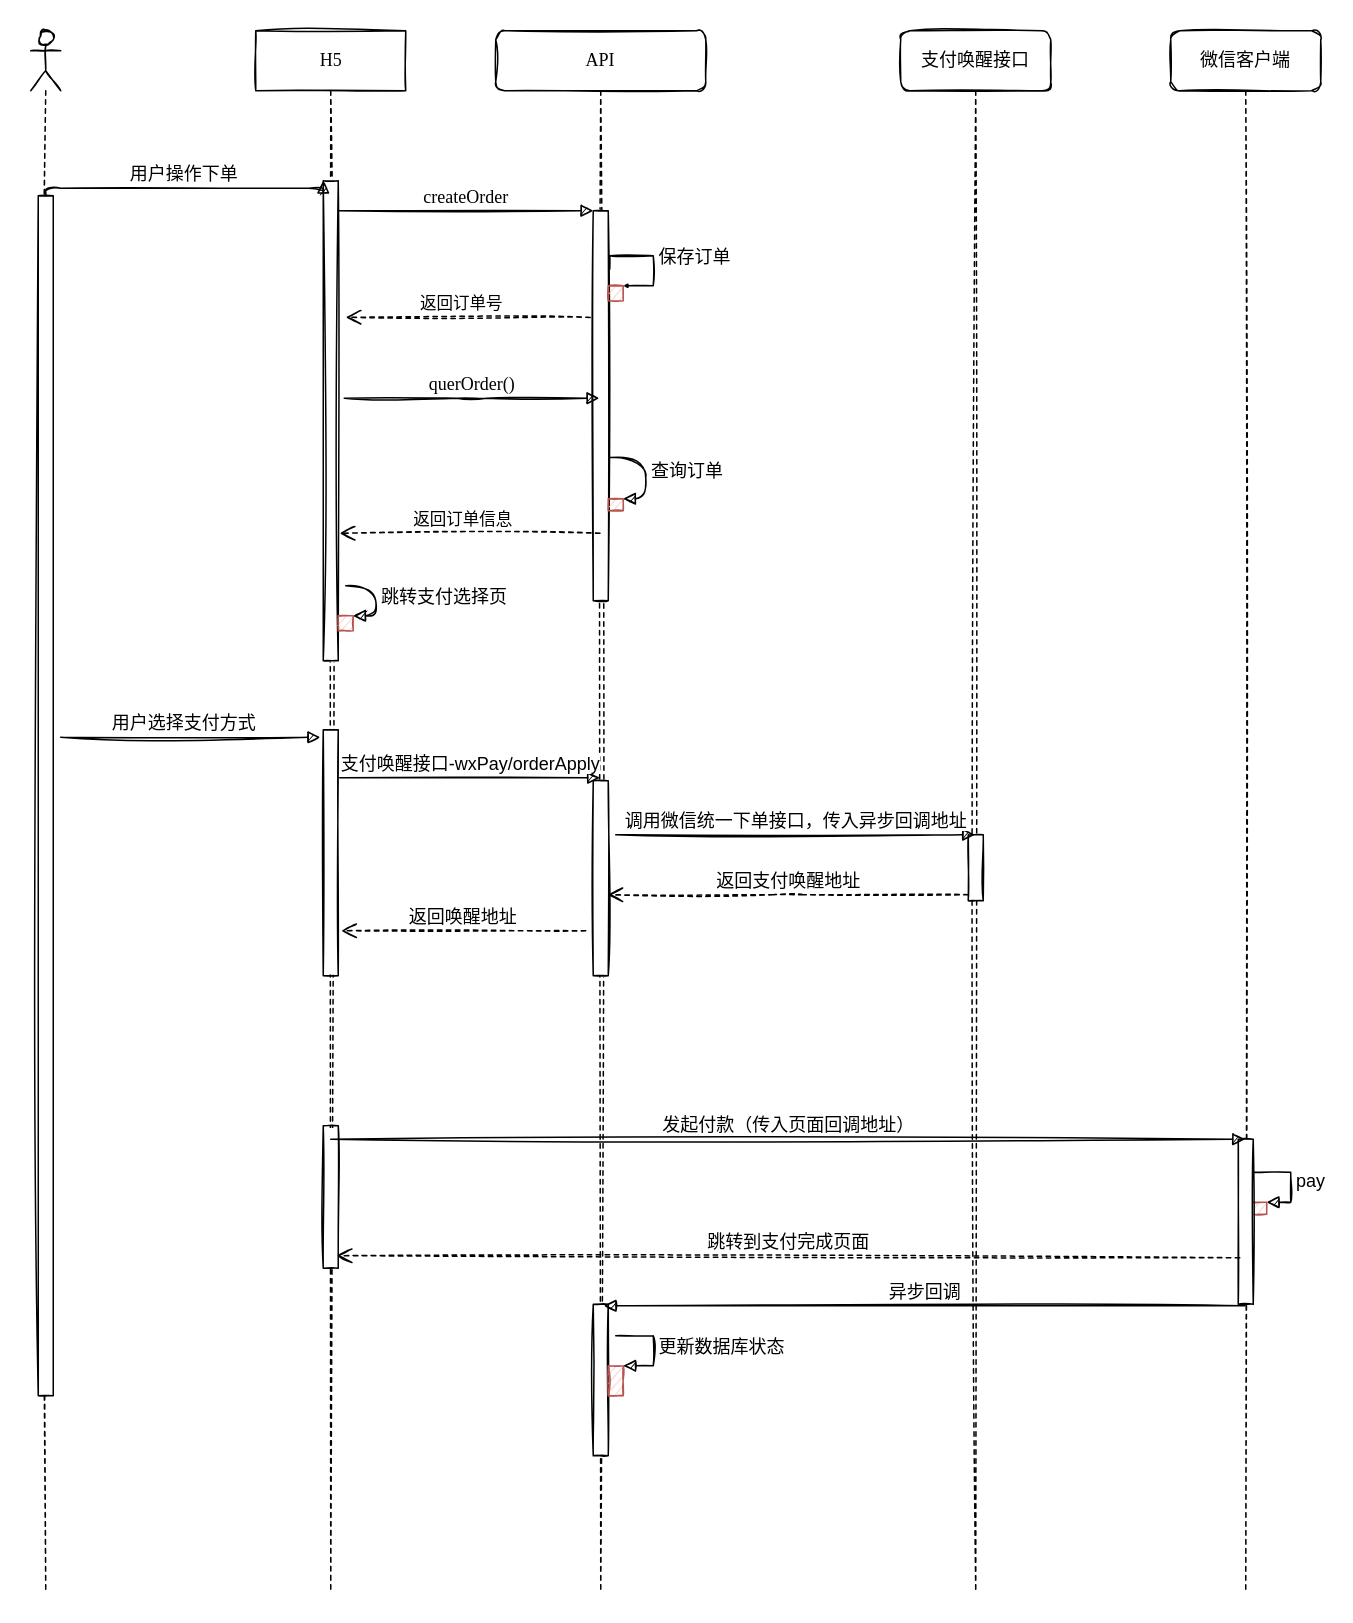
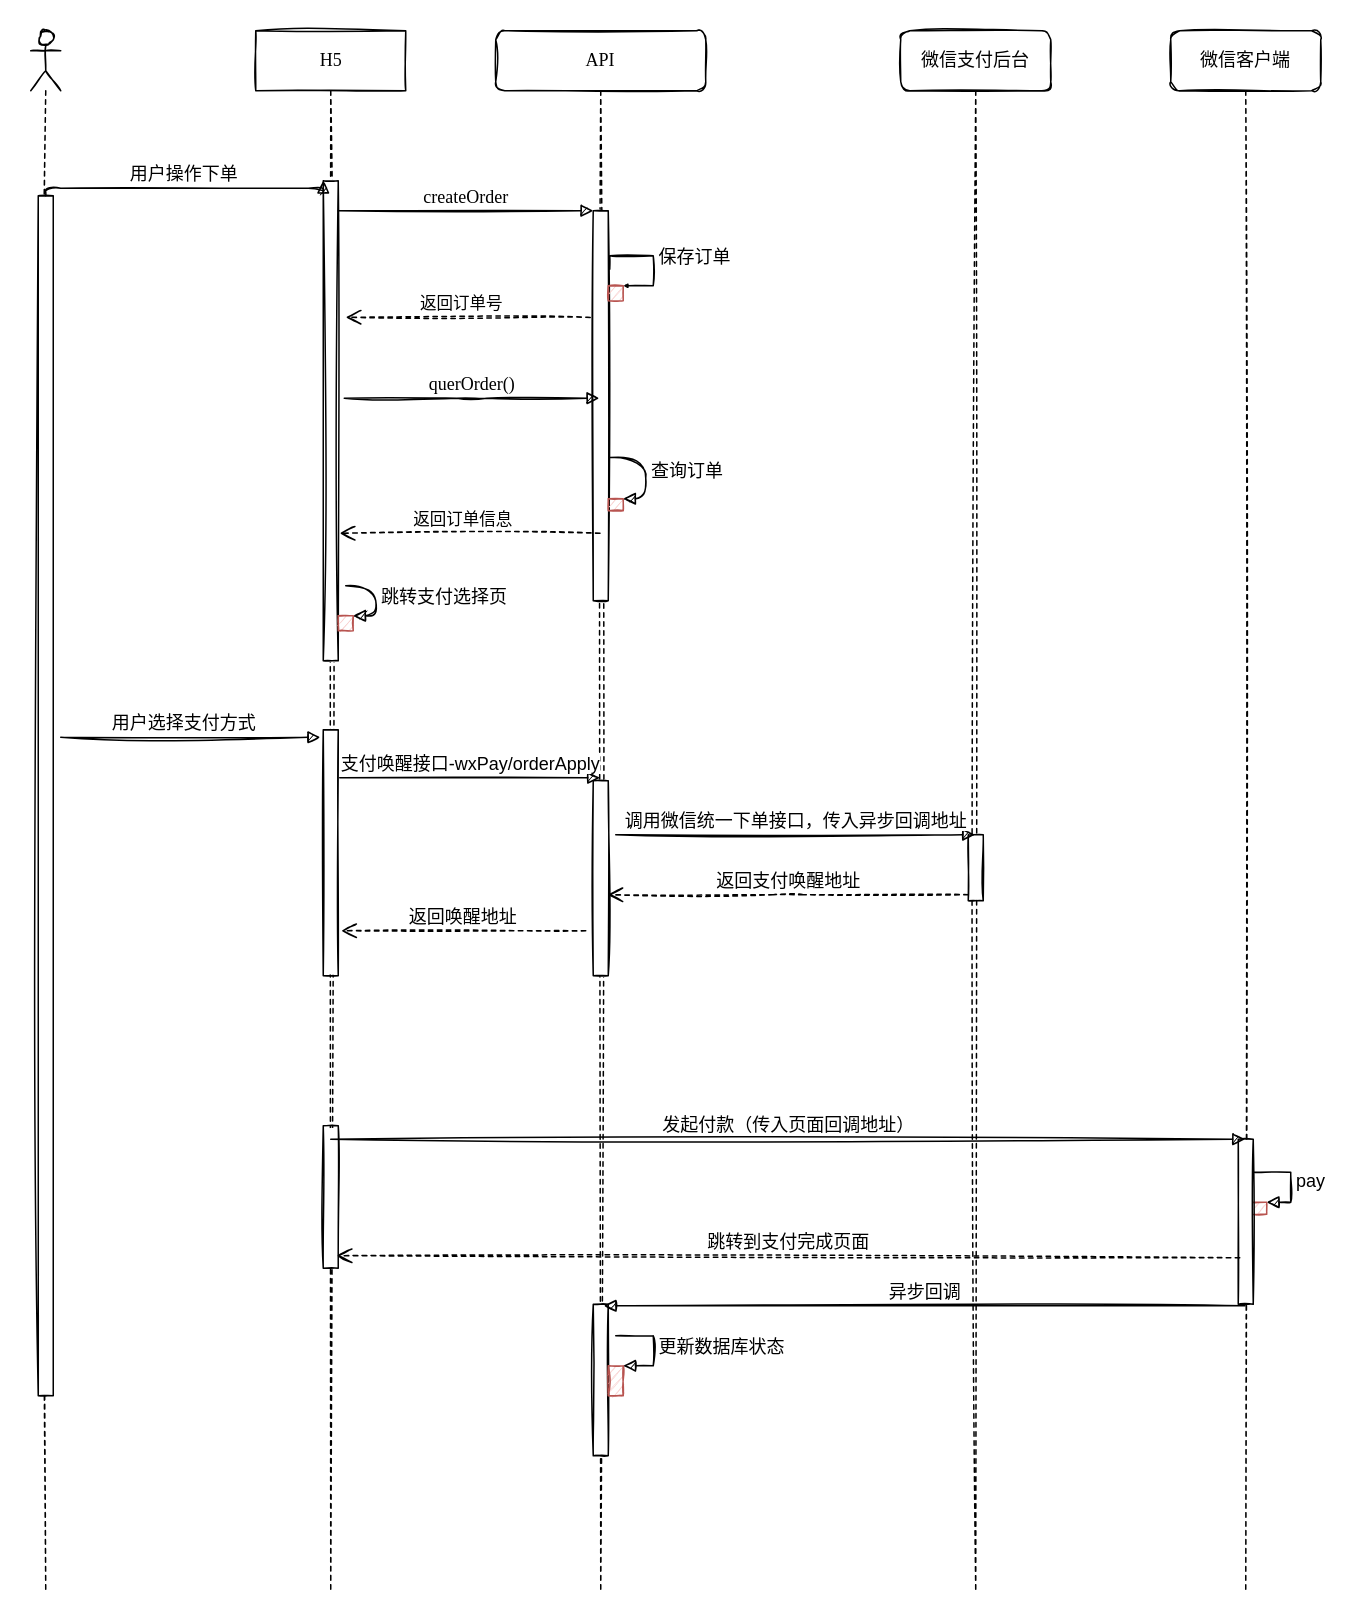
  <mxCell id="0" value="" />
  <mxCell id="1" parent="0" />
  <mxCell id="2" value="H5" style="html=1;points=[];perimeter=orthogonalPerimeter;shape=umlLifeline;participant=label;shadow=0;fontFamily=Verdana;fontSize=12;fontColor=#000000;align=center;strokeColor=#000000;strokeWidth=1;fillColor=#ffffff;recursiveResize=0;container=1;collapsible=0;comic=0;sketch=1;" parent="1" vertex="1"><mxGeometry x="170" y="20" width="100" height="1040" as="geometry" /></mxCell>
  <mxCell id="3" value="" style="html=1;points=[];perimeter=orthogonalPerimeter;rounded=0;shadow=0;comic=0;labelBackgroundColor=none;strokeWidth=1;fontFamily=Verdana;fontSize=12;align=center;sketch=1;" parent="2" vertex="1"><mxGeometry x="45" y="100" width="10" height="320" as="geometry" /></mxCell>
  <mxCell id="4" value="" style="html=1;points=[];perimeter=orthogonalPerimeter;sketch=1;fontFamily=Helvetica;fontSize=19;" vertex="1" parent="2"><mxGeometry x="45" y="466" width="10" height="164" as="geometry" /></mxCell>
  <mxCell id="5" value="" style="html=1;points=[];perimeter=orthogonalPerimeter;sketch=1;fontFamily=Helvetica;fontSize=12;fillColor=#f8cecc;strokeColor=#b85450;" vertex="1" parent="2"><mxGeometry x="55" y="390" width="10" height="10" as="geometry" /></mxCell>
  <mxCell id="6" value="跳转支付选择页" style="edgeStyle=orthogonalEdgeStyle;html=1;align=left;spacingLeft=2;endArrow=block;rounded=0;entryX=1;entryY=0;fontFamily=Helvetica;fontSize=12;sketch=1;curved=1;" edge="1" target="5" parent="2"><mxGeometry relative="1" as="geometry"><mxPoint x="60" y="370" as="sourcePoint" /><Array as="points"><mxPoint x="80" y="370" /><mxPoint x="80" y="390" /></Array></mxGeometry></mxCell>
  <mxCell id="7" value="" style="html=1;points=[];perimeter=orthogonalPerimeter;sketch=1;fontFamily=Helvetica;fontSize=12;" vertex="1" parent="2"><mxGeometry x="45" y="730" width="10" height="95" as="geometry" /></mxCell>
  <mxCell id="8" value="API" style="shape=umlLifeline;perimeter=lifelinePerimeter;whiteSpace=wrap;html=1;container=1;collapsible=0;recursiveResize=0;outlineConnect=0;rounded=1;shadow=0;comic=0;labelBackgroundColor=none;strokeWidth=1;fontFamily=Verdana;fontSize=12;align=center;sketch=1;" parent="1" vertex="1"><mxGeometry x="330" y="20" width="140" height="1040" as="geometry" /></mxCell>
  <mxCell id="9" value="" style="html=1;points=[];perimeter=orthogonalPerimeter;rounded=0;shadow=0;comic=0;labelBackgroundColor=none;strokeWidth=1;fontFamily=Verdana;fontSize=12;align=center;sketch=1;" parent="8" vertex="1"><mxGeometry x="65" y="120" width="10" height="260" as="geometry" /></mxCell>
  <mxCell id="10" value="" style="html=1;points=[];perimeter=orthogonalPerimeter;sketch=1;fontFamily=Helvetica;fontSize=12;spacing=2;fillColor=#f8cecc;strokeColor=#b85450;" parent="8" vertex="1"><mxGeometry x="75" y="170" width="10" height="10" as="geometry" /></mxCell>
  <mxCell id="11" value="保存订单" style="edgeStyle=orthogonalEdgeStyle;html=1;align=left;spacingLeft=2;endArrow=block;rounded=0;entryX=1;entryY=0;fontFamily=Helvetica;fontSize=12;sketch=1;spacing=2;endSize=1;exitX=1.1;exitY=0.15;exitDx=0;exitDy=0;exitPerimeter=0;" parent="8" source="9" target="10" edge="1"><mxGeometry relative="1" as="geometry"><mxPoint x="80" y="150" as="sourcePoint" /><Array as="points"><mxPoint x="105" y="150" /><mxPoint x="105" y="170" /></Array></mxGeometry></mxCell>
  <mxCell id="12" value="" style="html=1;points=[];perimeter=orthogonalPerimeter;sketch=1;fontFamily=Helvetica;fontSize=19;fillColor=#f8cecc;strokeColor=#b85450;" parent="8" vertex="1"><mxGeometry x="75" y="312" width="10" height="8" as="geometry" /></mxCell>
  <mxCell id="13" value="查询订单" style="edgeStyle=orthogonalEdgeStyle;html=1;align=left;spacingLeft=2;endArrow=block;rounded=0;entryX=1;entryY=0;fontFamily=Helvetica;fontSize=12;exitX=1.1;exitY=0.633;exitDx=0;exitDy=0;exitPerimeter=0;sketch=1;curved=1;" parent="8" source="9" target="12" edge="1"><mxGeometry relative="1" as="geometry"><mxPoint x="80" y="292" as="sourcePoint" /><Array as="points"><mxPoint x="100" y="285" /><mxPoint x="100" y="312" /></Array></mxGeometry></mxCell>
  <mxCell id="14" value="" style="html=1;points=[];perimeter=orthogonalPerimeter;sketch=1;fontFamily=Helvetica;fontSize=12;" vertex="1" parent="8"><mxGeometry x="65" y="500" width="10" height="130" as="geometry" /></mxCell>
  <mxCell id="15" value="" style="html=1;points=[];perimeter=orthogonalPerimeter;sketch=1;fontFamily=Helvetica;fontSize=12;" vertex="1" parent="8"><mxGeometry x="65" y="849" width="10" height="101" as="geometry" /></mxCell>
  <mxCell id="16" value="" style="html=1;points=[];perimeter=orthogonalPerimeter;sketch=1;fontFamily=Helvetica;fontSize=12;fillColor=#f8cecc;strokeColor=#b85450;" vertex="1" parent="8"><mxGeometry x="75" y="890" width="10" height="20" as="geometry" /></mxCell>
  <mxCell id="17" value="更新数据库状态" style="edgeStyle=orthogonalEdgeStyle;html=1;align=left;spacingLeft=2;endArrow=block;rounded=0;entryX=1;entryY=0;fontFamily=Helvetica;fontSize=12;sketch=1;" edge="1" target="16" parent="8"><mxGeometry relative="1" as="geometry"><mxPoint x="80" y="870" as="sourcePoint" /><Array as="points"><mxPoint x="105" y="870" /></Array></mxGeometry></mxCell>
- <mxCell id="18" value="支付唤醒接口" style="shape=umlLifeline;perimeter=lifelinePerimeter;whiteSpace=wrap;html=1;container=1;collapsible=0;recursiveResize=0;outlineConnect=0;rounded=1;shadow=0;comic=0;labelBackgroundColor=none;strokeWidth=1;fontFamily=Verdana;fontSize=12;align=center;sketch=1;" parent="1" vertex="1"><mxGeometry x="600" y="20" width="100" height="1040" as="geometry" /></mxCell>
+ <mxCell id="18" value="微信支付后台" style="shape=umlLifeline;perimeter=lifelinePerimeter;whiteSpace=wrap;html=1;container=1;collapsible=0;recursiveResize=0;outlineConnect=0;rounded=1;shadow=0;comic=0;labelBackgroundColor=none;strokeWidth=1;fontFamily=Verdana;fontSize=12;align=center;sketch=1;" parent="1" vertex="1"><mxGeometry x="600" y="20" width="100" height="1040" as="geometry" /></mxCell>
  <mxCell id="19" value="" style="html=1;points=[];perimeter=orthogonalPerimeter;sketch=1;fontFamily=Helvetica;fontSize=12;" vertex="1" parent="18"><mxGeometry x="45" y="536" width="10" height="44" as="geometry" /></mxCell>
  <mxCell id="20" value="微信客户端" style="shape=umlLifeline;perimeter=lifelinePerimeter;whiteSpace=wrap;html=1;container=1;collapsible=0;recursiveResize=0;outlineConnect=0;rounded=1;shadow=0;comic=0;labelBackgroundColor=none;strokeWidth=1;fontFamily=Verdana;fontSize=12;align=center;sketch=1;" parent="1" vertex="1"><mxGeometry x="780" y="20" width="100" height="1040" as="geometry" /></mxCell>
  <mxCell id="21" value="" style="html=1;points=[];perimeter=orthogonalPerimeter;sketch=1;fontFamily=Helvetica;fontSize=12;fillColor=#f8cecc;strokeColor=#b85450;" vertex="1" parent="20"><mxGeometry x="54" y="781" width="10" height="8" as="geometry" /></mxCell>
  <mxCell id="22" value="pay" style="edgeStyle=orthogonalEdgeStyle;html=1;align=left;spacingLeft=2;endArrow=block;rounded=0;entryX=1;entryY=0;fontFamily=Helvetica;fontSize=12;sketch=1;" edge="1" target="21" parent="20" source="23"><mxGeometry relative="1" as="geometry"><mxPoint x="55" y="761" as="sourcePoint" /><Array as="points"><mxPoint x="80" y="761" /></Array></mxGeometry></mxCell>
  <mxCell id="23" value="" style="html=1;points=[];perimeter=orthogonalPerimeter;sketch=1;fontFamily=Helvetica;fontSize=12;" vertex="1" parent="20"><mxGeometry x="45" y="739" width="10" height="110" as="geometry" /></mxCell>
  <mxCell id="24" value="用户操作下单" style="html=1;verticalAlign=bottom;endArrow=block;entryX=0;entryY=0;labelBackgroundColor=none;fontFamily=Verdana;fontSize=12;edgeStyle=elbowEdgeStyle;elbow=vertical;exitX=0.5;exitY=0;exitDx=0;exitDy=0;exitPerimeter=0;sketch=1;" parent="1" source="27" target="3" edge="1"><mxGeometry relative="1" as="geometry"><mxPoint x="85" y="120" as="sourcePoint" /></mxGeometry></mxCell>
  <mxCell id="25" value="createOrder" style="html=1;verticalAlign=bottom;endArrow=block;entryX=0;entryY=0;labelBackgroundColor=none;fontFamily=Verdana;fontSize=12;edgeStyle=elbowEdgeStyle;elbow=vertical;sketch=1;" parent="1" source="3" target="9" edge="1"><mxGeometry relative="1" as="geometry"><mxPoint x="300" y="140" as="sourcePoint" /><mxPoint as="offset" /></mxGeometry></mxCell>
  <mxCell id="26" value="" style="shape=umlLifeline;participant=umlActor;perimeter=lifelinePerimeter;whiteSpace=wrap;html=1;container=1;collapsible=0;recursiveResize=0;verticalAlign=top;spacingTop=36;outlineConnect=0;sketch=1;" parent="1" vertex="1"><mxGeometry x="20" y="20" width="20" height="1040" as="geometry" /></mxCell>
  <mxCell id="27" value="" style="html=1;points=[];perimeter=orthogonalPerimeter;sketch=1;" parent="26" vertex="1"><mxGeometry x="5" y="110" width="10" height="800" as="geometry" /></mxCell>
  <mxCell id="28" value="返回订单号" style="html=1;verticalAlign=bottom;endArrow=open;dashed=1;endSize=8;sketch=1;exitX=-0.2;exitY=0.289;exitDx=0;exitDy=0;exitPerimeter=0;" parent="1" edge="1"><mxGeometry x="0.056" relative="1" as="geometry"><mxPoint x="393" y="211.14" as="sourcePoint" /><mxPoint x="230" y="211" as="targetPoint" /><mxPoint as="offset" /><Array as="points" /></mxGeometry></mxCell>
  <mxCell id="29" value="querOrder()" style="html=1;verticalAlign=bottom;endArrow=block;entryX=0;entryY=0;labelBackgroundColor=none;fontFamily=Verdana;fontSize=12;edgeStyle=elbowEdgeStyle;elbow=vertical;sketch=1;" parent="1" edge="1"><mxGeometry relative="1" as="geometry"><mxPoint x="229" y="265" as="sourcePoint" /><mxPoint as="offset" /><mxPoint x="399" y="265" as="targetPoint" /></mxGeometry></mxCell>
  <mxCell id="30" value="返回订单信息" style="html=1;verticalAlign=bottom;endArrow=open;dashed=1;endSize=8;sketch=1;entryX=1.1;entryY=0.9;entryDx=0;entryDy=0;entryPerimeter=0;" parent="1" edge="1"><mxGeometry x="0.056" relative="1" as="geometry"><mxPoint x="399.5" y="355" as="sourcePoint" /><mxPoint x="226" y="355" as="targetPoint" /><mxPoint as="offset" /><Array as="points" /></mxGeometry></mxCell>
  <mxCell id="31" value="用户选择支付方式" style="html=1;verticalAlign=bottom;endArrow=block;labelBackgroundColor=none;fontFamily=Verdana;fontSize=12;edgeStyle=elbowEdgeStyle;elbow=vertical;sketch=1;entryX=-0.2;entryY=0.029;entryDx=0;entryDy=0;entryPerimeter=0;" parent="1" edge="1" target="4"><mxGeometry y="-5" relative="1" as="geometry"><mxPoint x="40" y="491" as="sourcePoint" /><mxPoint x="190" y="478" as="targetPoint" /><mxPoint x="-5" y="-5" as="offset" /><Array as="points"><mxPoint x="40" y="491" /><mxPoint x="210" y="490" /><mxPoint x="210" y="482" /><mxPoint x="210" y="482" /></Array></mxGeometry></mxCell>
  <mxCell id="32" value="支付唤醒接口-wxPay/orderApply" style="html=1;verticalAlign=bottom;endArrow=block;fontFamily=Helvetica;fontSize=12;exitX=1.1;exitY=0.863;exitDx=0;exitDy=0;exitPerimeter=0;sketch=1;" edge="1" parent="1"><mxGeometry width="80" relative="1" as="geometry"><mxPoint x="226" y="518" as="sourcePoint" /><mxPoint x="399.5" y="518" as="targetPoint" /></mxGeometry></mxCell>
  <mxCell id="33" value="调用微信统一下单接口，传入异步回调地址" style="html=1;verticalAlign=bottom;endArrow=block;fontFamily=Helvetica;fontSize=12;exitX=1.1;exitY=0.863;exitDx=0;exitDy=0;exitPerimeter=0;sketch=1;" edge="1" parent="1"><mxGeometry width="80" relative="1" as="geometry"><mxPoint x="410" y="556" as="sourcePoint" /><mxPoint x="649.5" y="556" as="targetPoint" /></mxGeometry></mxCell>
  <mxCell id="34" value="返回支付唤醒地址" style="html=1;verticalAlign=bottom;endArrow=open;dashed=1;endSize=8;fontFamily=Helvetica;fontSize=12;sketch=1;" edge="1" parent="1"><mxGeometry relative="1" as="geometry"><mxPoint x="645" y="596" as="sourcePoint" /><mxPoint x="404.5" y="596" as="targetPoint" /><Array as="points"><mxPoint x="525" y="596" /></Array></mxGeometry></mxCell>
  <mxCell id="35" value="返回唤醒地址" style="html=1;verticalAlign=bottom;endArrow=open;dashed=1;endSize=8;fontFamily=Helvetica;fontSize=12;sketch=1;" edge="1" parent="1"><mxGeometry relative="1" as="geometry"><mxPoint x="390" y="620" as="sourcePoint" /><mxPoint x="227" y="620" as="targetPoint" /></mxGeometry></mxCell>
  <mxCell id="36" value="发起付款（传入页面回调地址）" style="html=1;verticalAlign=bottom;endArrow=block;fontFamily=Helvetica;fontSize=12;sketch=1;" edge="1" parent="1"><mxGeometry width="80" relative="1" as="geometry"><mxPoint x="220" y="759" as="sourcePoint" /><mxPoint x="829.5" y="759" as="targetPoint" /></mxGeometry></mxCell>
  <mxCell id="37" value="跳转到支付完成页面" style="html=1;verticalAlign=bottom;endArrow=open;dashed=1;endSize=8;fontFamily=Helvetica;fontSize=12;exitX=0.46;exitY=0.75;exitDx=0;exitDy=0;exitPerimeter=0;entryX=0.54;entryY=0.815;entryDx=0;entryDy=0;entryPerimeter=0;sketch=1;" edge="1" parent="1"><mxGeometry relative="1" as="geometry"><mxPoint x="826" y="838" as="sourcePoint" /><mxPoint x="224" y="836.6" as="targetPoint" /></mxGeometry></mxCell>
  <mxCell id="38" value="异步回调" style="html=1;verticalAlign=bottom;endArrow=block;fontFamily=Helvetica;fontSize=12;entryX=0.7;entryY=0.01;entryDx=0;entryDy=0;entryPerimeter=0;sketch=1;" edge="1" parent="1" source="20" target="15"><mxGeometry width="80" relative="1" as="geometry"><mxPoint x="690" y="870" as="sourcePoint" /><mxPoint x="410" y="870" as="targetPoint" /></mxGeometry></mxCell>
